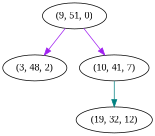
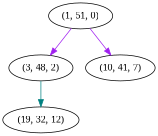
  digraph {
    fontname="Liberation Serif"
    node [fontname="Liberation Serif"]
    edge [color=purple fontname="Liberation Serif"]
-   "(1, 51, 0)" [label="(9, 51, 0)"]
+   "(1, 51, 0)"
    "(3, 48, 2)"
    "(10, 41, 7)"
    "(19, 32, 12)"
    "(1, 51, 0)" -> "(3, 48, 2)"
    "(1, 51, 0)" -> "(10, 41, 7)"
-   "(10, 41, 7)" -> "(19, 32, 12)" [color=teal]
+   "(3, 48, 2)" -> "(19, 32, 12)" [color=teal]
  }
